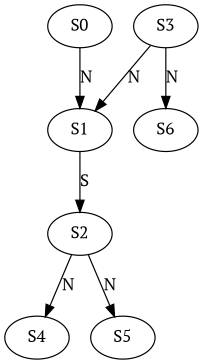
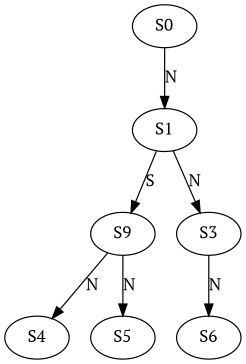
  strict digraph {
    fontname="PT Serif"
    node [fontname="PT Serif"]
    edge [fontname="PT Serif"]
    S0
    S1
-   S2
+   S2 [label=S9]
    S3
    S4
    S5
    S6
    S0 -> S1 [label=N]
    S1 -> S2 [label=S]
-   S3 -> S1 [label=N]
+   S1 -> S3 [label=N]
    S2 -> S4 [label=N]
    S2 -> S5 [label=N]
    S3 -> S6 [label=N]
  }
